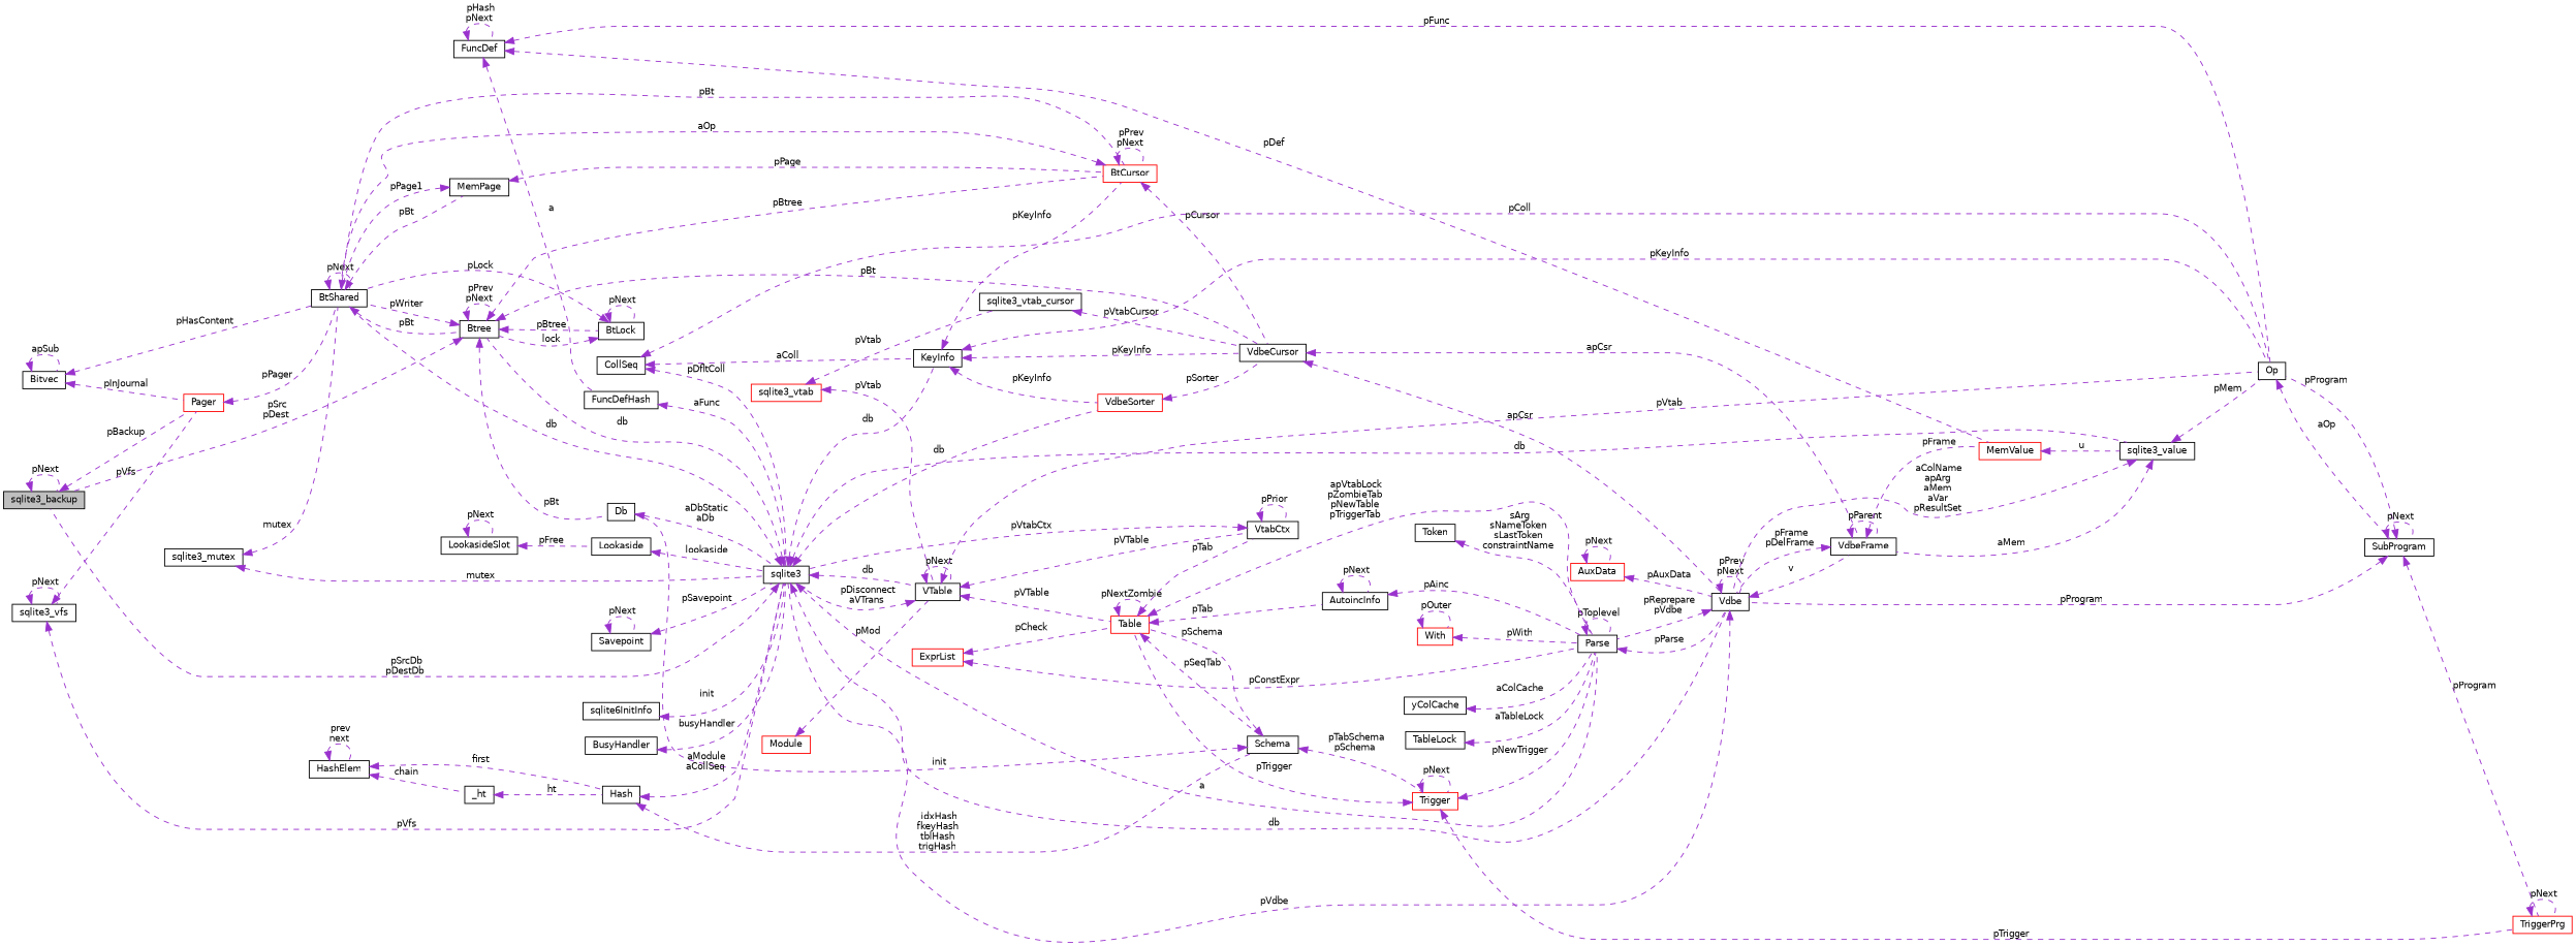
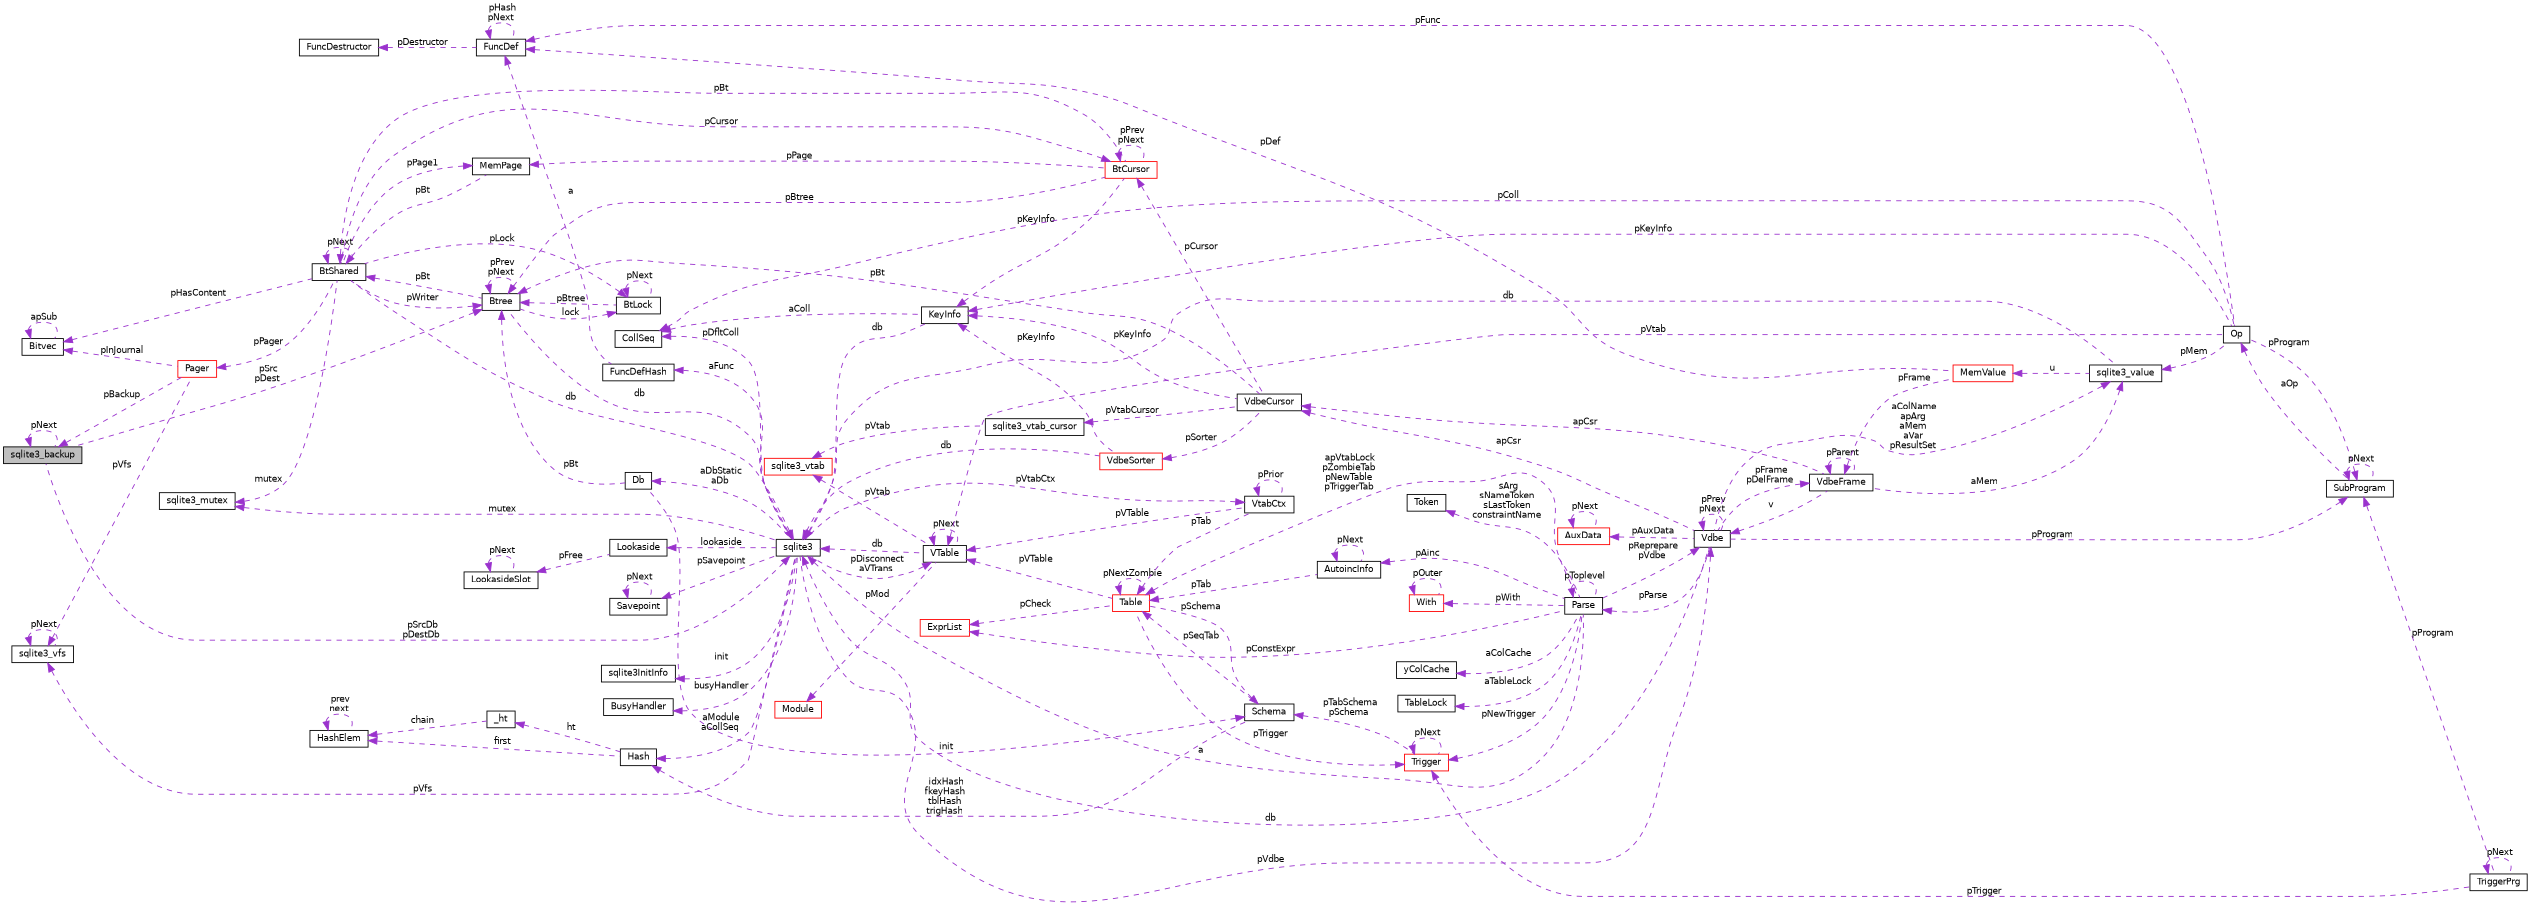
  digraph {
    rankdir=LR
    node [color=black fillcolor=white fontname=Helvetica fontsize=10 shape=record style=filled]
    edge [color=darkorchid3 dir=back fontname=Helvetica fontsize=10 labelfontname=Helvetica labelfontsize=10 style=dashed]
    n1 [fillcolor=grey75 fontcolor=black height=0.2 label=sqlite3_backup width=0.4]
    n2 [color=red height=0.2 label=Pager width=0.4]
    n3 [height=0.2 label=BtShared width=0.4]
    n4 [height=0.2 label=sqlite3 width=0.4]
    n5 [height=0.2 label=Vdbe width=0.4]
    n6 [height=0.2 label=sqlite3_value width=0.4]
    n7 [height=0.2 label=Btree width=0.4]
    n8 [height=0.2 label=KeyInfo width=0.4]
    n9 [color=red height=0.2 label=VdbeSorter width=0.4]
    n10 [height=0.2 label=VTable width=0.4]
    n11 [height=0.2 label=Parse width=0.4]
    n12 [height=0.2 label=VdbeFrame width=0.4]
    n13 [height=0.2 label=Op width=0.4]
    n14 [color=red height=0.2 label=BtCursor width=0.4]
    n15 [height=0.2 label=MemPage width=0.4]
    n16 [height=0.2 label=VdbeCursor width=0.4]
    n17 [height=0.2 label=BtLock width=0.4]
    n18 [height=0.2 label=Db width=0.4]
    n19 [color=red height=0.2 label=Table width=0.4]
    n20 [height=0.2 label=VtabCtx width=0.4]
    n21 [color=red height=0.2 label=MemValue width=0.4]
    n22 [height=0.2 label=SubProgram width=0.4]
    n23 [height=0.2 label=Bitvec width=0.4]
    n24 [height=0.2 label=sqlite3_mutex width=0.4]
    n25 [height=0.2 label=sqlite3_vfs width=0.4]
    n26 [height=0.2 label=CollSeq width=0.4]
    n27 [height=0.2 label=sqlite3_vtab_cursor width=0.4]
    n28 [color=red height=0.2 label=sqlite3_vtab width=0.4]
    n29 [height=0.2 label=FuncDef width=0.4]
    n30 [height=0.2 label=FuncDefHash width=0.4]
+   n31 [height=0.2 label=FuncDestructor width=0.4]
    n32 [color=red height=0.2 label=AuxData width=0.4]
-   n33 [color=red height=0.2 label=TriggerPrg width=0.4]
+   n33 [height=0.2 label=TriggerPrg width=0.4]
    n34 [height=0.2 label=Schema width=0.4]
    n35 [height=0.2 label=AutoincInfo width=0.4]
    n36 [color=red height=0.2 label=Module width=0.4]
    n37 [height=0.2 label=TableLock width=0.4]
    n38 [height=0.2 label=Token width=0.4]
    n39 [color=red height=0.2 label=With width=0.4]
    n40 [height=0.2 label=yColCache width=0.4]
    n41 [color=red height=0.2 label=Trigger width=0.4]
    n42 [height=0.2 label=Hash width=0.4]
    n43 [height=0.2 label=_ht width=0.4]
    n44 [height=0.2 label=HashElem width=0.4]
    n45 [color=red height=0.2 label=ExprList width=0.4]
    n46 [height=0.2 label=Savepoint width=0.4]
    n47 [height=0.2 label=Lookaside width=0.4]
    n48 [height=0.2 label=LookasideSlot width=0.4]
-   n49 [height=0.2 label=sqlite6InitInfo width=0.4]
+   n49 [height=0.2 label=sqlite3InitInfo width=0.4]
    n50 [height=0.2 label=BusyHandler width=0.4]
    n1 -> n1 [label=" pNext"]
    n1 -> n2 [label=" pBackup"]
    n2 -> n3 [label=" pPager"]
    n3 -> n3 [label=" pNext"]
    n3 -> n7 [label=" pBt"]
    n3 -> n14 [label=" pBt"]
    n3 -> n15 [label=" pBt"]
    n4 -> n1 [label=" pSrcDb\npDestDb"]
    n4 -> n3 [label=" db"]
    n4 -> n5 [label=" db"]
    n4 -> n6 [label=" db"]
    n4 -> n7 [label=" db"]
    n4 -> n8 [label=" db"]
    n4 -> n9 [label=" db"]
    n4 -> n10 [label=" db"]
    n4 -> n11 [label=" a"]
    n5 -> n4 [label=" pVdbe"]
    n5 -> n5 [label=" pPrev\npNext"]
    n5 -> n11 [label=" pReprepare\npVdbe"]
    n5 -> n12 [label=" v"]
    n6 -> n5 [label=" aColName\napArg\naMem\naVar\npResultSet"]
    n6 -> n12 [label=" aMem"]
    n6 -> n13 [label=" pMem"]
    n7 -> n1 [label=" pSrc\npDest"]
    n7 -> n3 [label=" pWriter"]
    n7 -> n7 [label=" pPrev\npNext"]
    n7 -> n14 [label=" pBtree"]
    n7 -> n16 [label=" pBt"]
    n7 -> n17 [label=" pBtree"]
    n7 -> n18 [label=" pBt"]
    n8 -> n9 [label=" pKeyInfo"]
    n8 -> n13 [label=" pKeyInfo"]
    n8 -> n14 [label=" pKeyInfo"]
    n8 -> n16 [label=" pKeyInfo"]
    n9 -> n16 [label=" pSorter"]
    n10 -> n4 [label=" pDisconnect\naVTrans"]
    n10 -> n10 [label=" pNext"]
    n10 -> n13 [label=" pVtab"]
    n10 -> n19 [label=" pVTable"]
    n10 -> n20 [label=" pVTable"]
    n11 -> n5 [label=" pParse"]
    n11 -> n11 [label=" pToplevel"]
    n12 -> n5 [label=" pFrame\npDelFrame"]
    n12 -> n12 [label=" pParent"]
    n12 -> n21 [label=" pFrame"]
    n13 -> n22 [label=" aOp"]
-   n14 -> n3 [label=" aOp"]
+   n14 -> n3 [label=" pCursor"]
    n14 -> n14 [label=" pPrev\npNext"]
    n14 -> n16 [label=" pCursor"]
    n15 -> n3 [label=" pPage1"]
    n15 -> n14 [label=" pPage"]
    n16 -> n5 [label=" apCsr"]
    n16 -> n12 [label=" apCsr"]
    n17 -> n3 [label=" pLock"]
    n17 -> n7 [label=" lock"]
    n17 -> n17 [label=" pNext"]
    n18 -> n4 [label=" aDbStatic\naDb"]
    n19 -> n11 [label=" apVtabLock\npZombieTab\npNewTable\npTriggerTab"]
    n19 -> n19 [label=" pNextZombie"]
    n19 -> n20 [label=" pTab"]
    n19 -> n34 [label=" pSeqTab"]
    n19 -> n35 [label=" pTab"]
    n20 -> n4 [label=" pVtabCtx"]
    n20 -> n20 [label=" pPrior"]
    n21 -> n6 [label=" u"]
    n22 -> n5 [label=" pProgram"]
    n22 -> n13 [label=" pProgram"]
    n22 -> n22 [label=" pNext"]
    n22 -> n33 [label=" pProgram"]
    n23 -> n2 [label=" pInJournal"]
    n23 -> n3 [label=" pHasContent"]
    n23 -> n23 [label=" apSub"]
    n24 -> n3 [label=" mutex"]
    n24 -> n4 [label=" mutex"]
    n25 -> n2 [label=" pVfs"]
    n25 -> n4 [label=" pVfs"]
    n25 -> n25 [label=" pNext"]
    n26 -> n4 [label=" pDfltColl"]
    n26 -> n8 [label=" aColl"]
    n26 -> n13 [label=" pColl"]
    n27 -> n16 [label=" pVtabCursor"]
    n28 -> n10 [label=" pVtab"]
    n28 -> n27 [label=" pVtab"]
    n29 -> n13 [label=" pFunc"]
    n29 -> n21 [label=" pDef"]
    n29 -> n29 [label=" pHash\npNext"]
    n29 -> n30 [label=" a"]
    n30 -> n4 [label=" aFunc"]
+   n31 -> n29 [label=" pDestructor"]
    n32 -> n5 [label=" pAuxData"]
    n32 -> n32 [label=" pNext"]
    n33 -> n33 [label=" pNext"]
    n34 -> n18 [label=" init"]
    n34 -> n19 [label=" pSchema"]
    n34 -> n41 [label=" pTabSchema\npSchema"]
    n35 -> n11 [label=" pAinc"]
    n35 -> n35 [label=" pNext"]
    n36 -> n10 [label=" pMod"]
    n37 -> n11 [label=" aTableLock"]
    n38 -> n11 [label=" sArg\nsNameToken\nsLastToken\nconstraintName"]
    n39 -> n11 [label=" pWith"]
    n39 -> n39 [label=" pOuter"]
    n40 -> n11 [label=" aColCache"]
    n41 -> n11 [label=" pNewTrigger"]
    n41 -> n19 [label=" pTrigger"]
    n41 -> n33 [label=" pTrigger"]
    n41 -> n41 [label=" pNext"]
    n42 -> n4 [label=" aModule\naCollSeq"]
    n42 -> n34 [label=" idxHash\nfkeyHash\ntblHash\ntrigHash"]
    n43 -> n42 [label=" ht"]
    n44 -> n42 [label=" first"]
    n44 -> n43 [label=" chain"]
    n44 -> n44 [label=" prev\nnext"]
    n45 -> n11 [label=" pConstExpr"]
    n45 -> n19 [label=" pCheck"]
    n46 -> n4 [label=" pSavepoint"]
    n46 -> n46 [label=" pNext"]
    n47 -> n4 [label=" lookaside"]
    n48 -> n47 [label=" pFree"]
    n48 -> n48 [label=" pNext"]
    n49 -> n4 [label=" init"]
    n50 -> n4 [label=" busyHandler"]
  }
